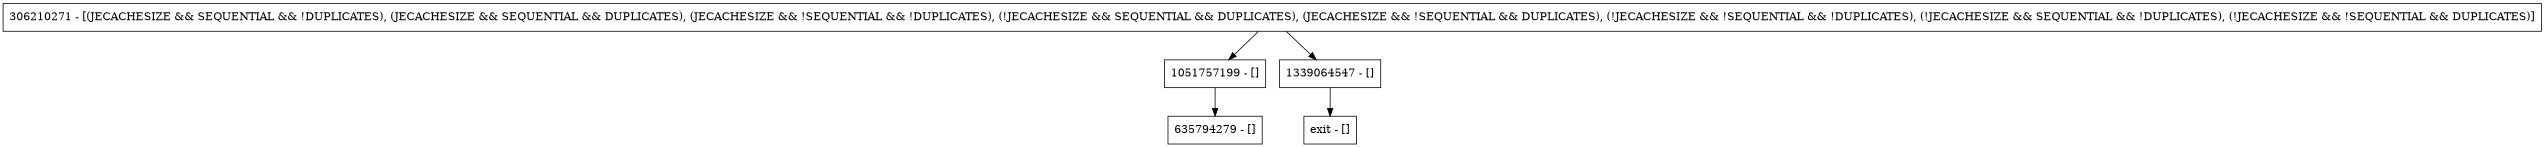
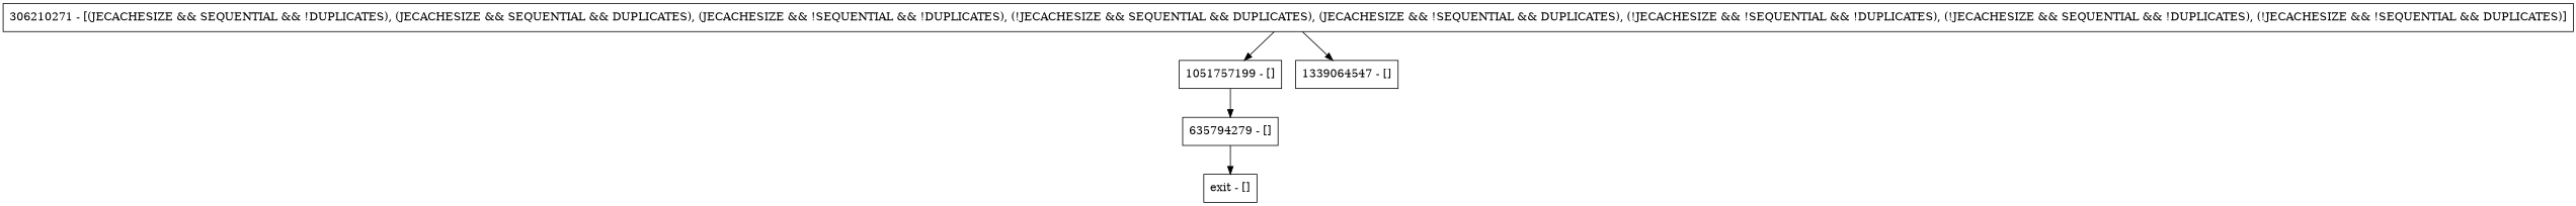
  digraph {
    node [shape=record]
    n1 [label="306210271 - [(JECACHESIZE && SEQUENTIAL && !DUPLICATES), (JECACHESIZE && SEQUENTIAL && DUPLICATES), (JECACHESIZE && !SEQUENTIAL && !DUPLICATES), (!JECACHESIZE && SEQUENTIAL && DUPLICATES), (JECACHESIZE && !SEQUENTIAL && DUPLICATES), (!JECACHESIZE && !SEQUENTIAL && !DUPLICATES), (!JECACHESIZE && SEQUENTIAL && !DUPLICATES), (!JECACHESIZE && !SEQUENTIAL && DUPLICATES)]"]
    n2 [label="1051757199 - []"]
    n3 [label="1339064547 - []"]
    n4 [label="exit - []"]
    n5 [label="635794279 - []"]
    n1 -> n2
    n1 -> n3
    n2 -> n5
-   n3 -> n4
+   n5 -> n4
  }
